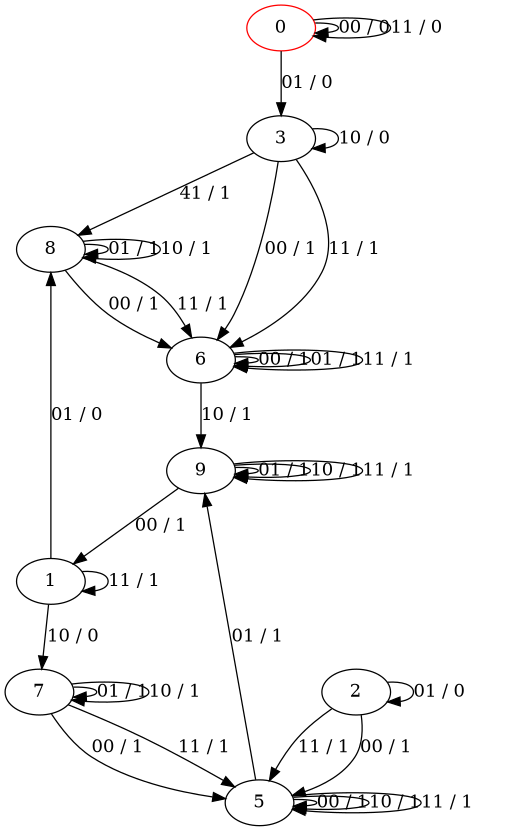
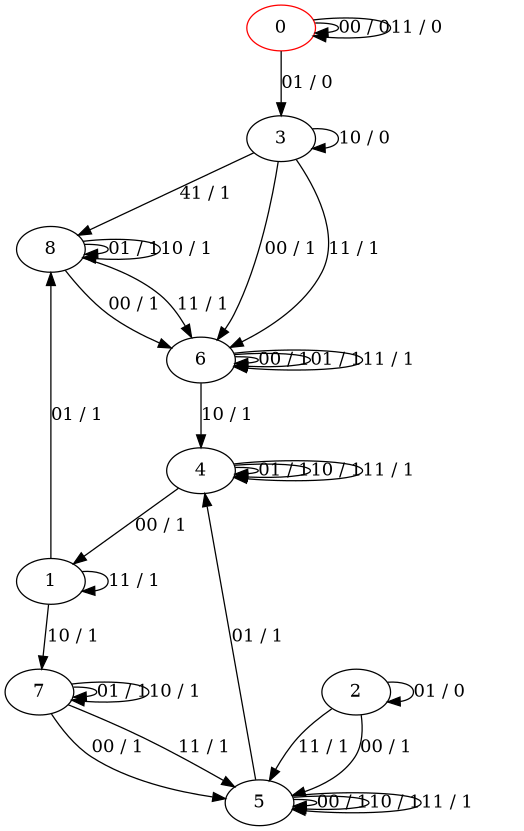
  digraph {
    0 [color=red]
    3
    2
    5
    8
    6
    1
    7
-   4 [label=9]
+   4
    0 -> 0 [label="00 / 0"]
    0 -> 0 [label="11 / 0"]
    0 -> 3 [label="01 / 0"]
    3 -> 3 [label="10 / 0"]
    3 -> 8 [label="41 / 1"]
    3 -> 6 [label="00 / 1"]
    3 -> 6 [label="11 / 1"]
    2 -> 2 [label="01 / 0"]
    2 -> 5 [label="00 / 1"]
    2 -> 5 [label="11 / 1"]
    5 -> 5 [label="00 / 1"]
    5 -> 5 [label="10 / 1"]
    5 -> 5 [label="11 / 1"]
    5 -> 4 [label="01 / 1"]
    8 -> 8 [label="01 / 1"]
    8 -> 8 [label="10 / 1"]
    8 -> 6 [label="00 / 1"]
    8 -> 6 [label="11 / 1"]
    6 -> 6 [label="00 / 1"]
    6 -> 6 [label="01 / 1"]
    6 -> 6 [label="11 / 1"]
    6 -> 4 [label="10 / 1"]
-   1 -> 8 [label="01 / 0"]
+   1 -> 8 [label="01 / 1"]
    1 -> 1 [label="11 / 1"]
-   1 -> 7 [label="10 / 0"]
+   1 -> 7 [label="10 / 1"]
    7 -> 5 [label="00 / 1"]
    7 -> 5 [label="11 / 1"]
    7 -> 7 [label="01 / 1"]
    7 -> 7 [label="10 / 1"]
    4 -> 1 [label="00 / 1"]
    4 -> 4 [label="01 / 1"]
    4 -> 4 [label="10 / 1"]
    4 -> 4 [label="11 / 1"]
  }
